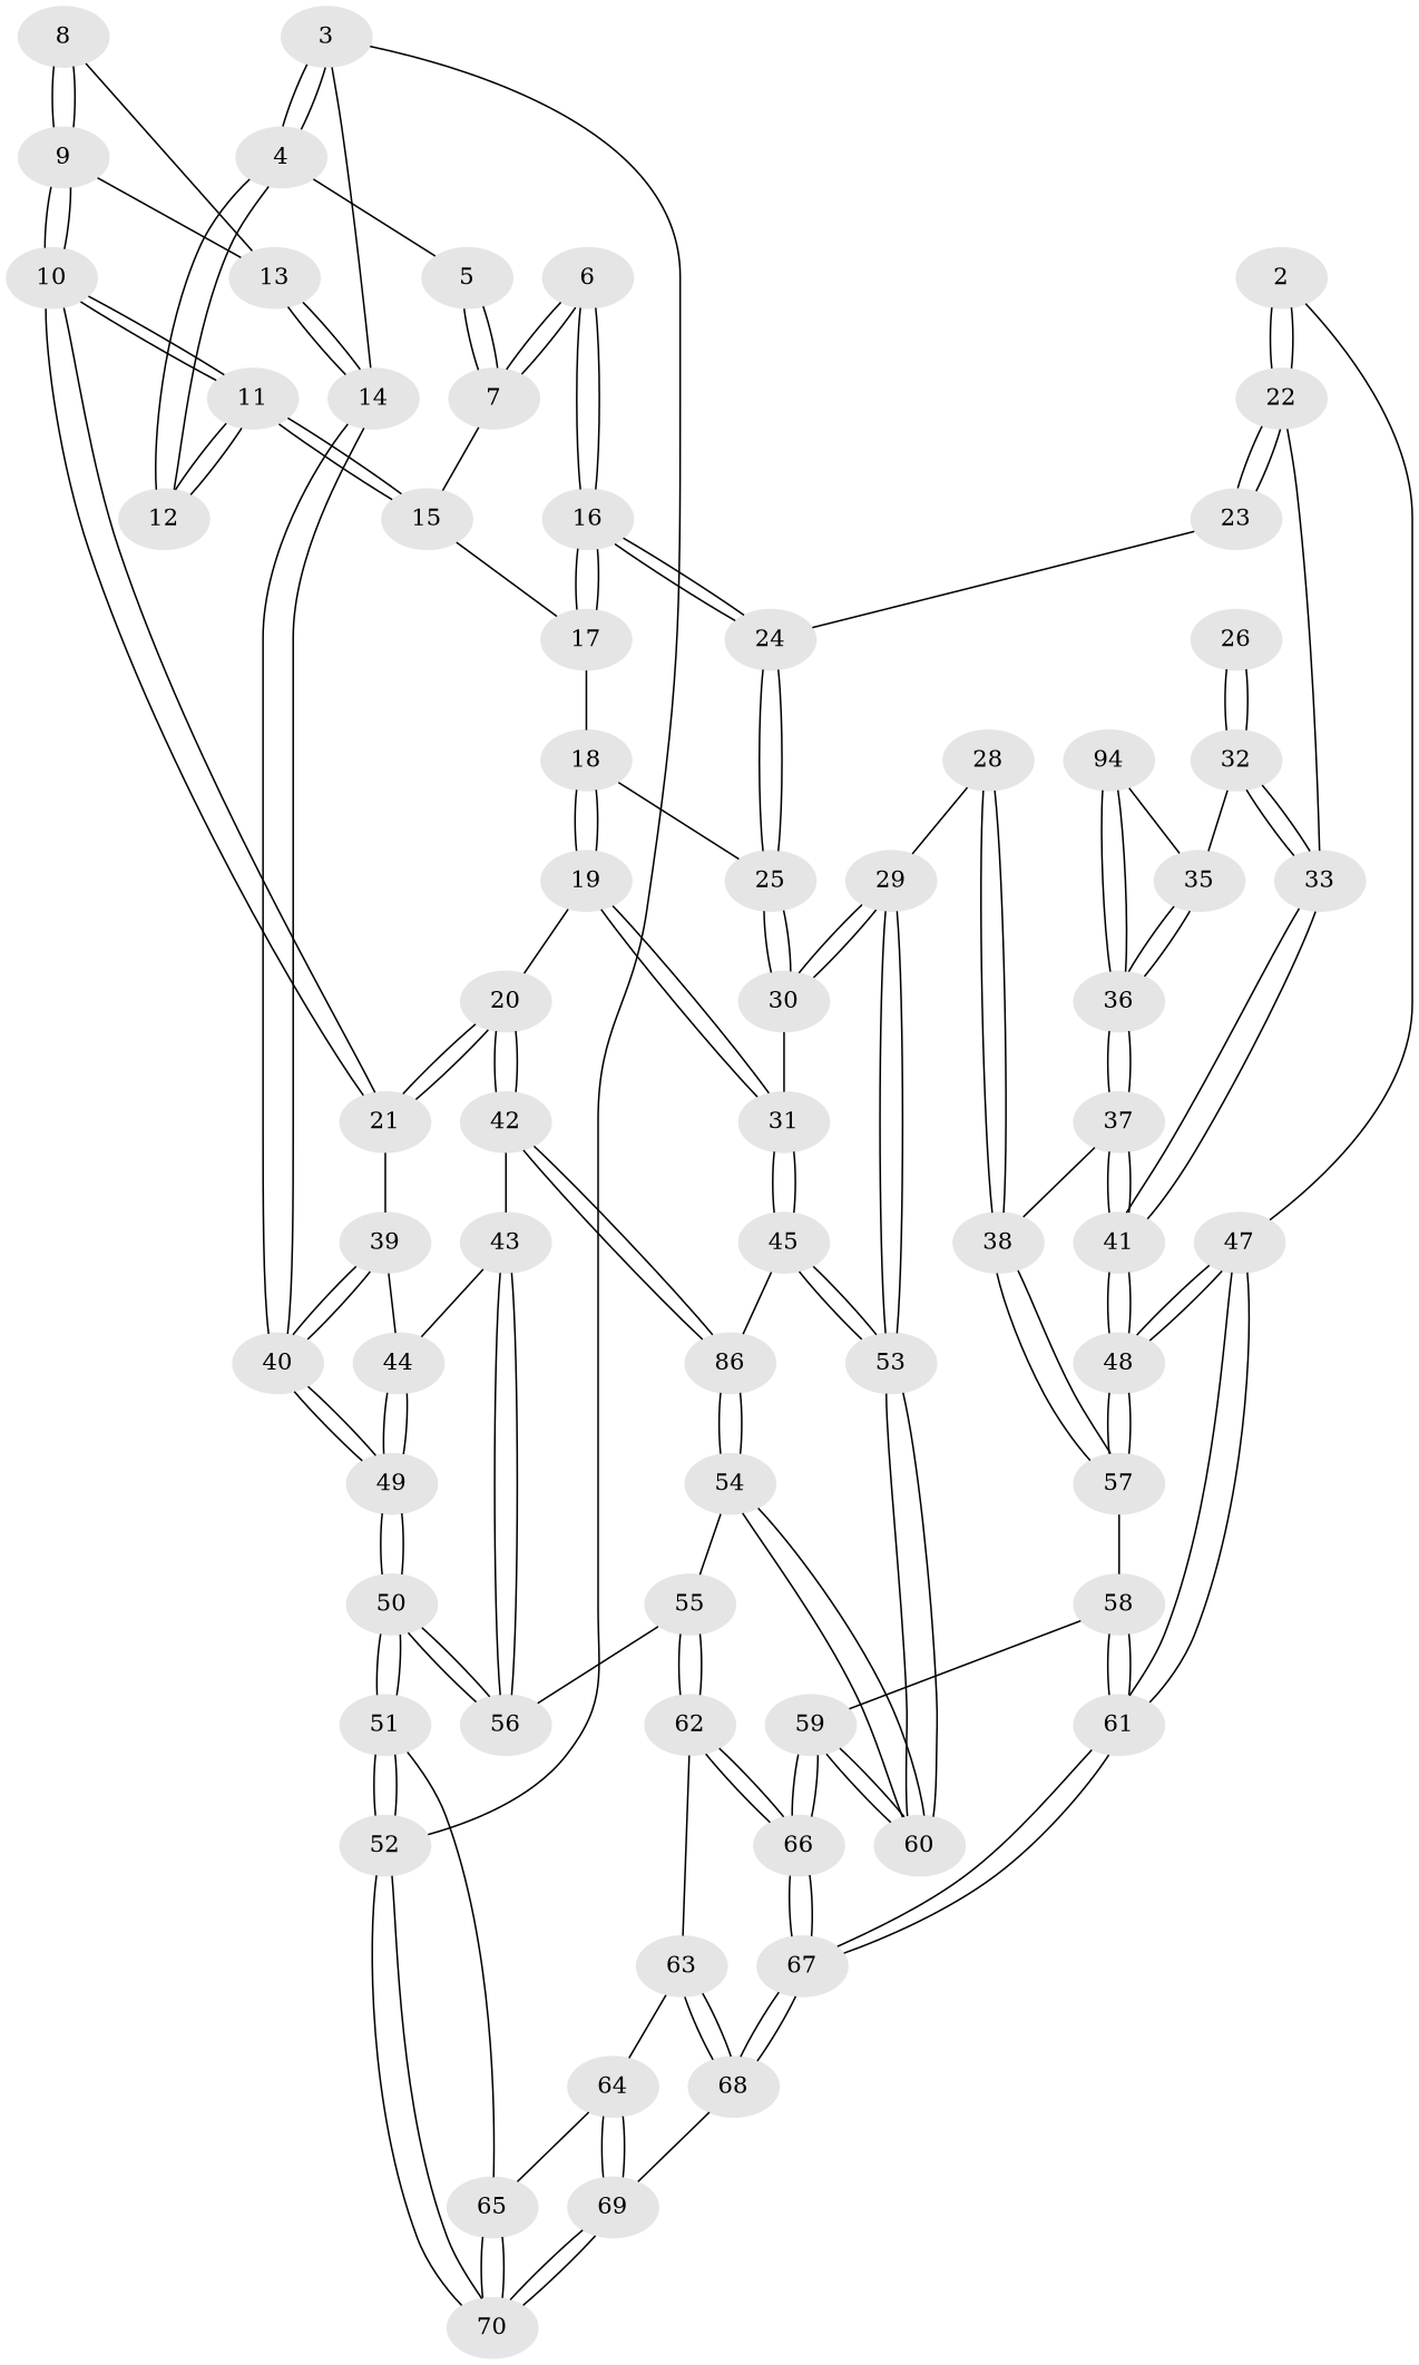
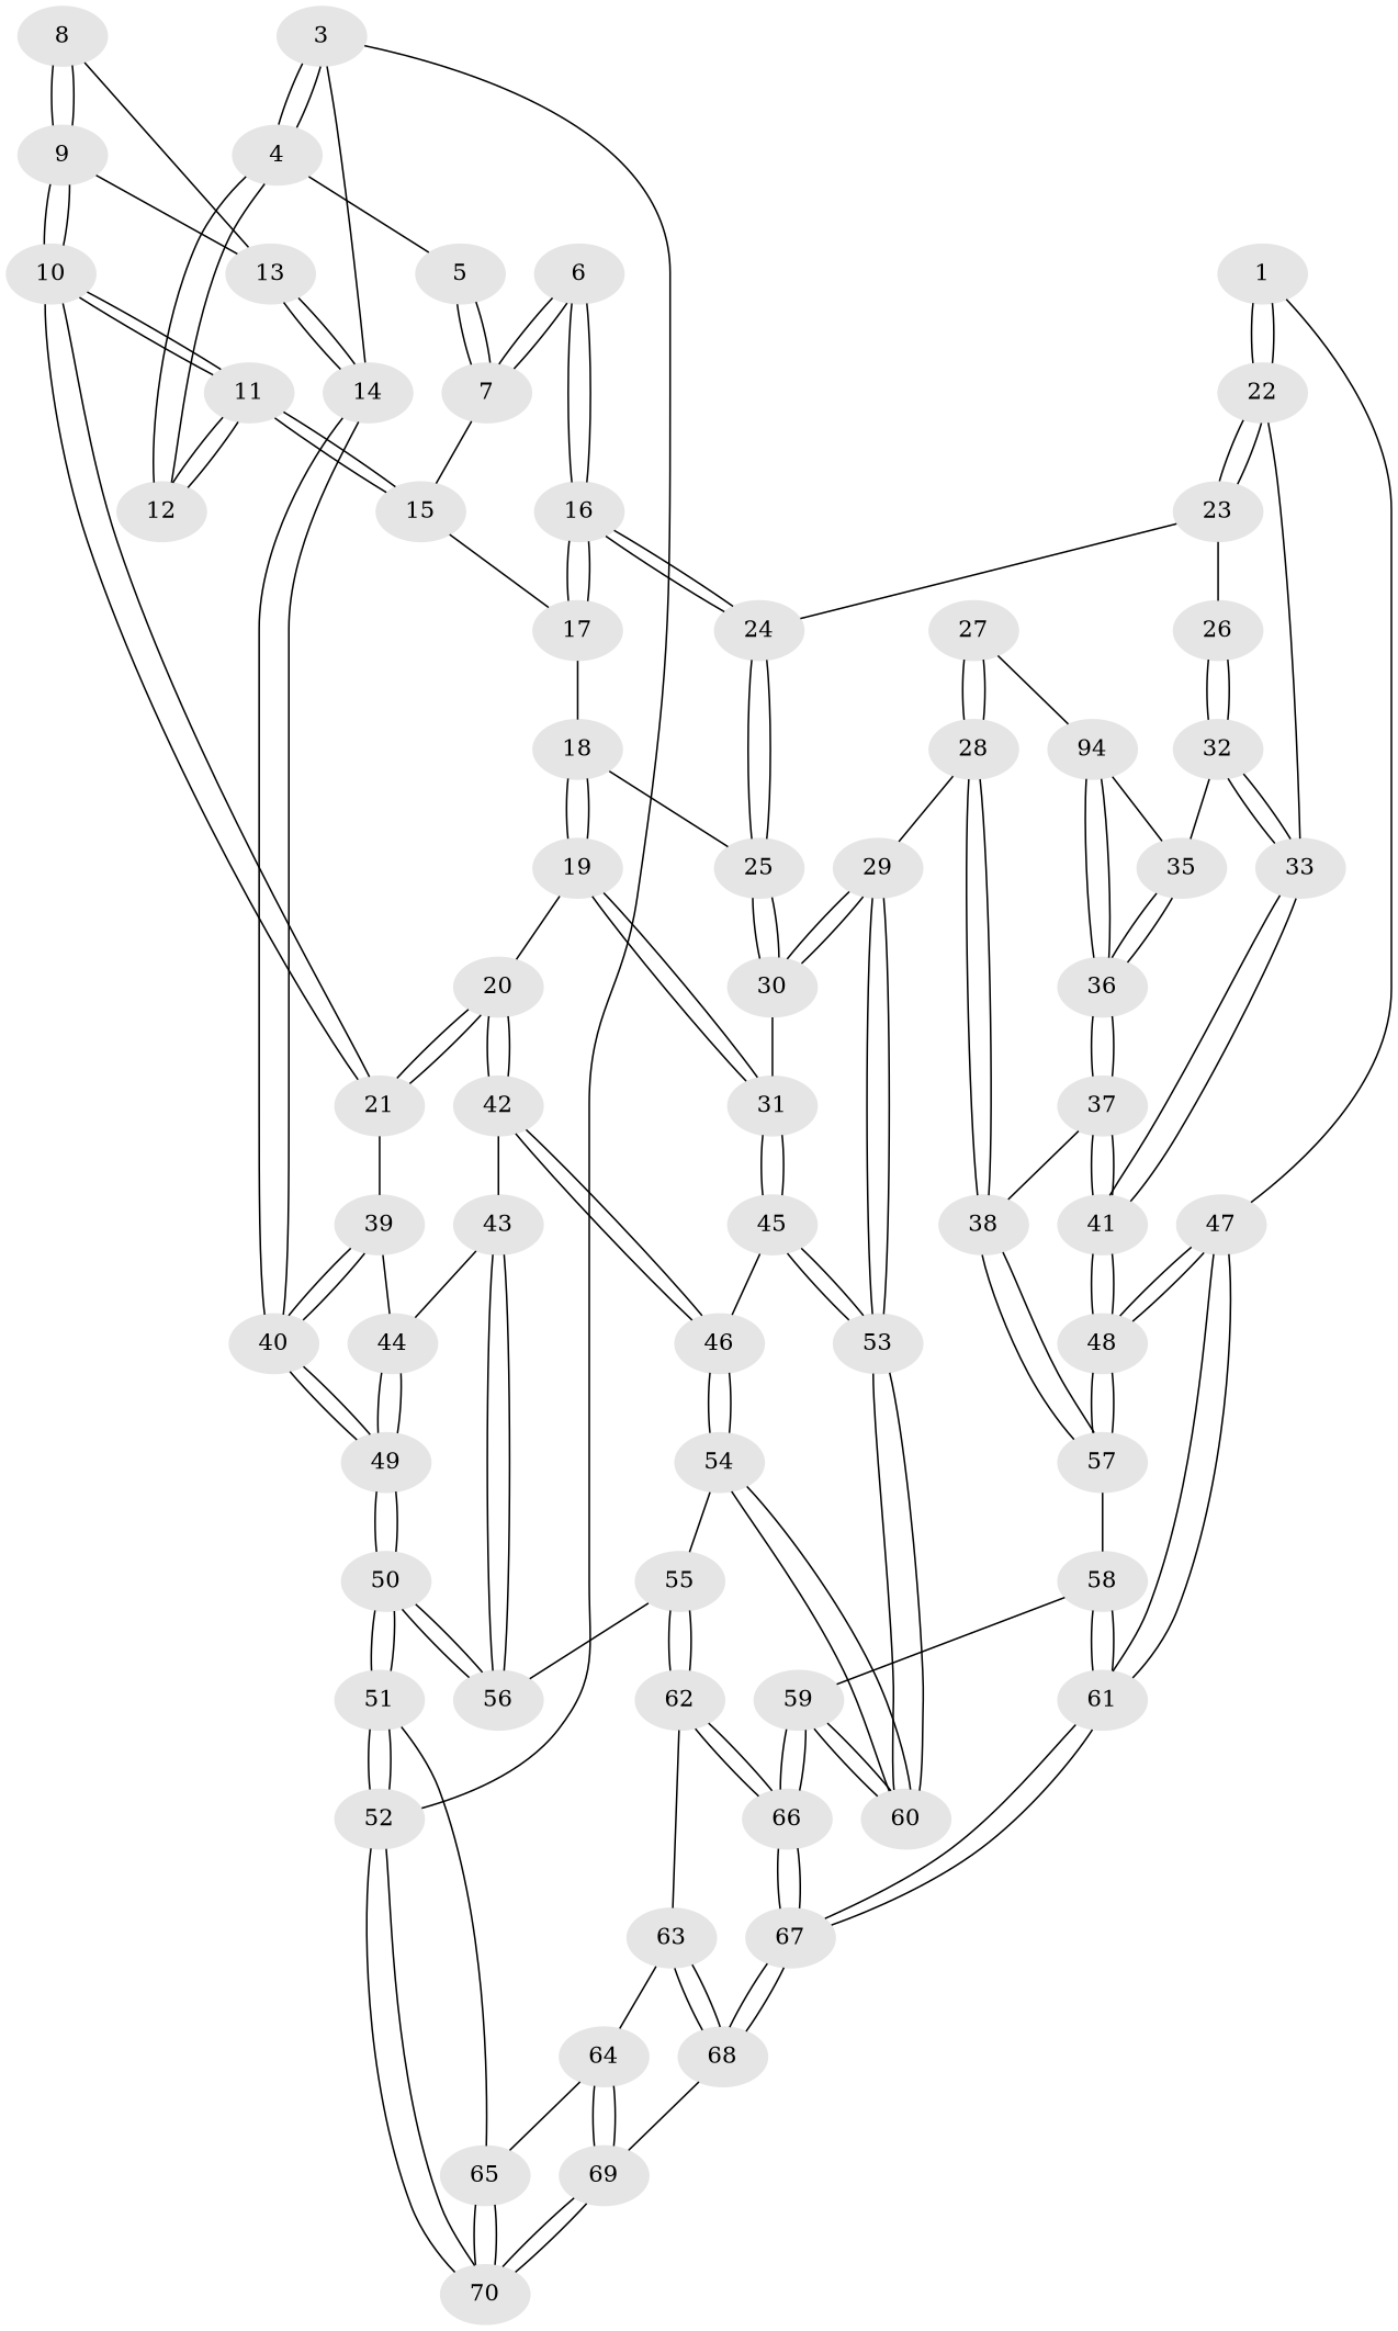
  graph {
    node [color=gray90 style=filled]
-   2
+   2 [label=1]
    22
    47
    6
    7
    16
    3
    4
    14
    52
    23
    33
    48
    61
    5
    12
    40
    70
    15
    17
    24
    8
    9
    13
    10
    11
    21
    39
    49
    18
    25
    19
    20
    31
    30
    42
    45
    43
-   46 [label=86]
+   46
    44
    26
    41
    32
+   27
    28
    n46 [label=94]
    35
    29
    38
    36
    53
    57
    60
    37
    58
    50
    56
    54
    55
    67
    51
    65
    62
    66
    63
    59
    68
    64
    69
    2 -- 22
    2 -- 22
    2 -- 47
    22 -- 23
    22 -- 23
    22 -- 33
    47 -- 48
    47 -- 48
    47 -- 61
    47 -- 61
    6 -- 7
    6 -- 7
    6 -- 16
    6 -- 16
    7 -- 15
    16 -- 17
    16 -- 17
    16 -- 24
    16 -- 24
    3 -- 4
    3 -- 4
    3 -- 14
    3 -- 52
    4 -- 5
    4 -- 12
    4 -- 12
    14 -- 40
    14 -- 40
    52 -- 70
    52 -- 70
    23 -- 24
+   23 -- 26
    33 -- 41
    33 -- 41
    48 -- 57
    48 -- 57
    61 -- 67
    61 -- 67
    5 -- 7
    5 -- 7
    40 -- 49
    40 -- 49
    15 -- 17
    17 -- 18
    24 -- 25
    24 -- 25
    8 -- 9
    8 -- 9
    8 -- 13
    9 -- 13
    9 -- 10
    9 -- 10
    13 -- 14
    13 -- 14
    10 -- 11
    10 -- 11
    10 -- 21
    10 -- 21
    11 -- 12
    11 -- 12
    11 -- 15
    11 -- 15
    21 -- 39
    39 -- 40
    39 -- 40
    39 -- 44
    49 -- 50
    49 -- 50
    18 -- 25
    18 -- 19
    18 -- 19
    25 -- 30
    25 -- 30
    19 -- 20
    19 -- 31
    19 -- 31
    20 -- 21
    20 -- 21
    20 -- 42
    20 -- 42
    31 -- 45
    31 -- 45
    30 -- 31
    42 -- 43
    42 -- 46
    42 -- 46
    45 -- 46
    45 -- 53
    45 -- 53
    43 -- 44
    43 -- 56
    43 -- 56
    46 -- 54
    46 -- 54
    44 -- 49
    44 -- 49
    26 -- 32
    26 -- 32
    41 -- 48
    41 -- 48
    32 -- 33
    32 -- 33
    32 -- 35
+   27 -- 28
+   27 -- 28
+   27 -- n46
    28 -- 29
    28 -- 38
    28 -- 38
    n46 -- 35
    n46 -- 36
    n46 -- 36
    35 -- 36
    35 -- 36
    29 -- 30
    29 -- 30
    29 -- 53
    29 -- 53
    38 -- 57
    38 -- 57
    36 -- 37
    36 -- 37
    53 -- 60
    53 -- 60
    57 -- 58
    37 -- 41
    37 -- 41
    37 -- 38
    58 -- 61
    58 -- 61
    58 -- 59
    50 -- 56
    50 -- 56
    50 -- 51
    50 -- 51
    54 -- 60
    54 -- 60
    54 -- 55
    55 -- 56
    55 -- 62
    55 -- 62
    67 -- 68
    67 -- 68
    51 -- 52
    51 -- 52
    51 -- 65
    65 -- 70
    65 -- 70
    62 -- 66
    62 -- 66
    62 -- 63
    66 -- 67
    66 -- 67
    63 -- 68
    63 -- 68
    63 -- 64
    59 -- 60
    59 -- 60
    59 -- 66
    59 -- 66
    68 -- 69
    64 -- 65
    64 -- 69
    64 -- 69
    69 -- 70
    69 -- 70
  }
